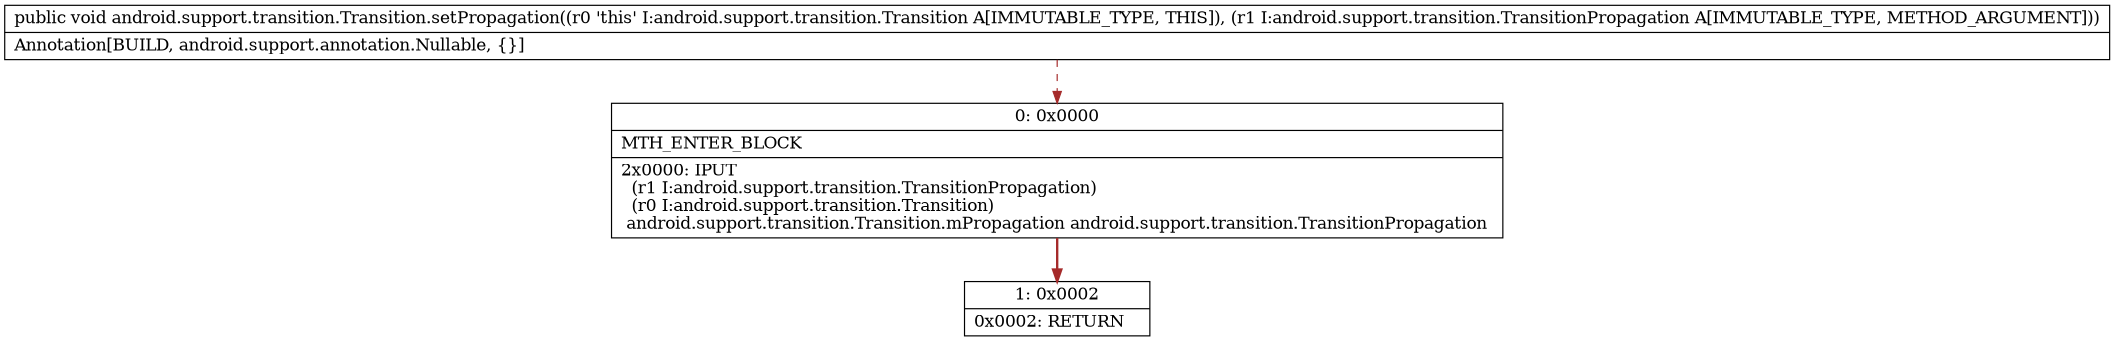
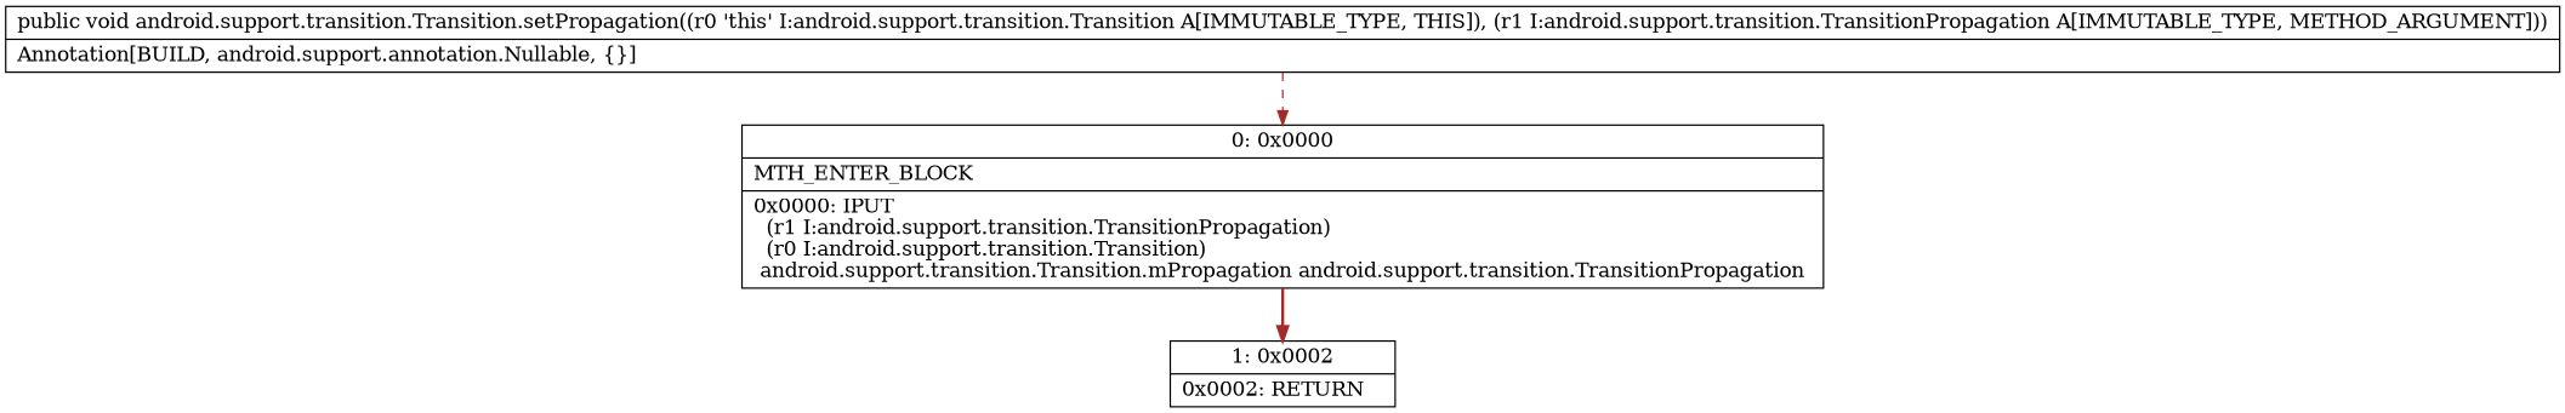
  digraph {
    node [shape=record]
    edge [color=brown]
-   n1 [label="{0\:\ 0x0000|MTH_ENTER_BLOCK\l|2x0000: IPUT  \l  (r1 I:android.support.transition.TransitionPropagation)\l  (r0 I:android.support.transition.Transition)\l android.support.transition.Transition.mPropagation android.support.transition.TransitionPropagation \l}"]
+   n1 [label="{0\:\ 0x0000|MTH_ENTER_BLOCK\l|0x0000: IPUT  \l  (r1 I:android.support.transition.TransitionPropagation)\l  (r0 I:android.support.transition.Transition)\l android.support.transition.Transition.mPropagation android.support.transition.TransitionPropagation \l}"]
    n2 [label="{1\:\ 0x0002|0x0002: RETURN   \l}"]
    n3 [label="{public void android.support.transition.Transition.setPropagation((r0 'this' I:android.support.transition.Transition A[IMMUTABLE_TYPE, THIS]), (r1 I:android.support.transition.TransitionPropagation A[IMMUTABLE_TYPE, METHOD_ARGUMENT]))  | Annotation[BUILD, android.support.annotation.Nullable, \{\}]\l}"]
    n1 -> n2 [style=bold]
    n3 -> n1 [style=dashed]
  }
